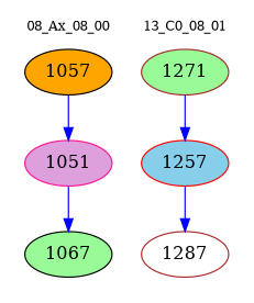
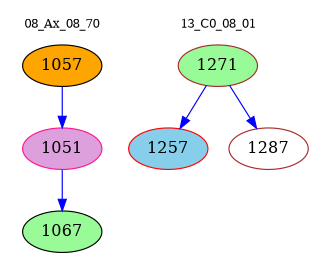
  digraph {
    fontname="DejaVu Serif"
    node [color=black fillcolor=palegreen fontname="DejaVu Serif" style=filled]
    edge [color=blue fontname="DejaVu Serif"]
    n1 [fillcolor=orange label=1057]
    n2 [color=deeppink fillcolor=plum label=1051]
    n3 [label=1067]
    n4 [color=brown label=1271]
    n5 [color=red fillcolor=skyblue label=1257]
    n6 [color=brown fillcolor=white label=1287]
    subgraph cluster_1 {
      color=white
      fontsize=10
-     label="08_Ax_08_00"
+     label="08_Ax_08_70"
      n1
      n2
      n3
    }
    subgraph cluster_2 {
      color=white
      fontsize=10
      label="13_C0_08_01"
      n4
      n5
      n6
    }
    n1 -> n2
    n2 -> n3
    n4 -> n5
-   n5 -> n6
+   n4 -> n6
  }
